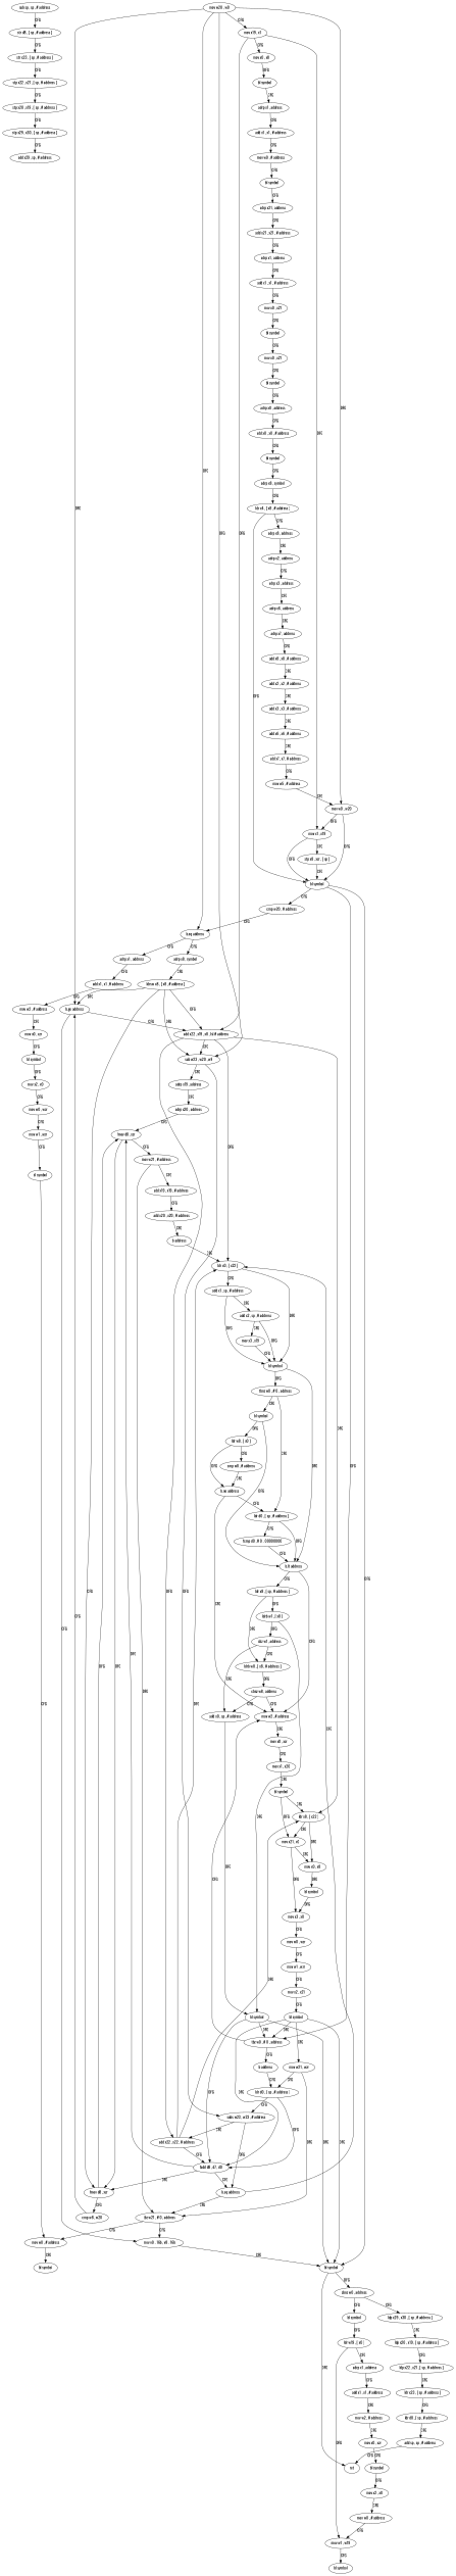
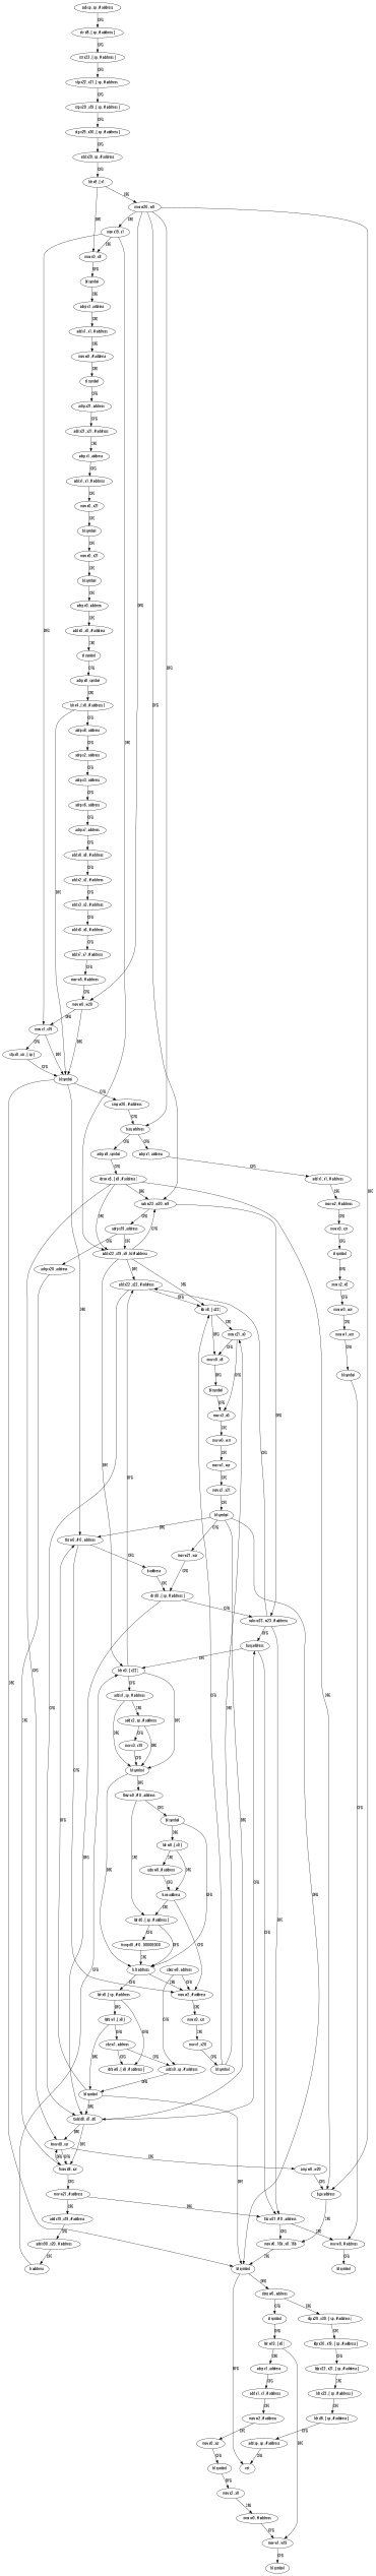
  digraph {
    fontname=Oswald
    node [fontname=Oswald]
    edge [fontname=Oswald]
    n1 [label="sub sp , sp , # address"]
    n2 [label="str d8 , [ sp , # address ]"]
    n3 [label="str x23 , [ sp , # address ]"]
    n4 [label="stp x22 , x21 , [ sp , # address ]"]
    n5 [label="stp x20 , x19 , [ sp , # address ]"]
    n6 [label="stp x29 , x30 , [ sp , # address ]"]
    n7 [label="add x29 , sp , # address"]
+   n8 [label="ldr x8 , [ x1 ]"]
    n9 [label="mov w20 , w0"]
    n10 [label="mov x0 , x8"]
    n11 [label="mov x19 , x1"]
    n12 [label="mov w0 , w20"]
    n13 [label="b.eq address"]
    n14 [label="b.ge address"]
    n15 [label="sub w23 , w20 , w8"]
    n16 [label="bl symbol"]
    n17 [label="mov x1 , x19"]
    n18 [label="add x22 , x19 , x8 , lsl # address"]
    n19 [label="bl symbol"]
    n20 [label="adrp x1 , address"]
    n21 [label="adrp x8 , symbol"]
    n22 [label="mov v0 . 16b , v8 . 16b"]
    n23 [label="adrp x19 , address"]
    n24 [label="subs w23 , w23 , # address"]
    n25 [label="stp x8 , xzr , [ sp ]"]
    n26 [label="ldr x0 , [ x22 ]"]
    n27 [label="ldr x8 , [ x22 ]"]
    n28 [label="add x22 , x22 , # address"]
    n29 [label="adrp x1 , address"]
    n30 [label="add x1 , x1 , # address"]
    n31 [label="mov w0 , # address"]
    n32 [label="bl symbol"]
    n33 [label="adrp x21 , address"]
    n34 [label="add x21 , x21 , # address"]
    n35 [label="adrp x1 , address"]
    n36 [label="add x1 , x1 , # address"]
    n37 [label="mov x0 , x21"]
    n38 [label="bl symbol"]
    n39 [label="mov x0 , x21"]
    n40 [label="bl symbol"]
    n41 [label="adrp x0 , address"]
    n42 [label="add x0 , x0 , # address"]
    n43 [label="bl symbol"]
    n44 [label="adrp x8 , symbol"]
    n45 [label="ldr x4 , [ x8 , # address ]"]
    n46 [label="adrp x8 , address"]
    n47 [label="adrp x2 , address"]
    n48 [label="cmp w20 , # address"]
    n49 [label="bl symbol"]
    n50 [label="tbz w0 , # 0 , address"]
    n51 [label="adrp x3 , address"]
    n52 [label="adrp x6 , address"]
    n53 [label="adrp x7 , address"]
    n54 [label="add x8 , x8 , # address"]
    n55 [label="add x2 , x2 , # address"]
    n56 [label="add x3 , x3 , # address"]
    n57 [label="add x6 , x6 , # address"]
    n58 [label="add x7 , x7 , # address"]
    n59 [label="mov w5 , # address"]
    n60 [label="cbnz w0 , address"]
    n61 [label=ret]
    n62 [label="mov w2 , # address"]
    n63 [label="b address"]
    n64 [label="add x1 , x1 , # address"]
    n65 [label="ldrsw x8 , [ x8 , # address ]"]
    n66 [label="mov w2 , # address"]
    n67 [label="fmov d8 , xzr"]
    n68 [label="mov x0 , xzr"]
    n69 [label="bl symbol"]
    n70 [label="mov x2 , x0"]
    n71 [label="mov w0 , wzr"]
    n72 [label="mov w1 , wzr"]
    n73 [label="bl symbol"]
    n74 [label="mov w0 , # address"]
    n75 [label="bl symbol"]
    n76 [label="cmp w8 , w20"]
    n77 [label="fmov d8 , xzr"]
    n78 [label="mov w21 , # address"]
    n79 [label="add x1 , sp , # address"]
    n80 [label="bl symbol"]
    n81 [label="mov x21 , x0"]
    n82 [label="mov x0 , x8"]
    n83 [label="fadd d8 , d7 , d0"]
    n84 [label="bl symbol"]
    n85 [label="ldp x29 , x30 , [ sp , # address ]"]
    n86 [label="ldr w19 , [ x0 ]"]
    n87 [label="ldp x20 , x19 , [ sp , # address ]"]
    n88 [label="adrp x1 , address"]
    n89 [label="mov w1 , w19"]
    n90 [label="ldp x22 , x21 , [ sp , # address ]"]
    n91 [label="adrp x20 , address"]
    n92 [label="b.eq address"]
    n93 [label="add x19 , x19 , # address"]
    n94 [label="tbz w21 , # 0 , address"]
-   n95 [label="add x20 , x20 , # address"]
+   n95 [label="add x90 , x20 , # address"]
    n96 [label="b address"]
    n97 [label="add x2 , sp , # address"]
    n98 [label="tbnz w0 , # 0 , address"]
    n99 [label="b.lt address"]
    n100 [label="add x1 , x1 , # address"]
    n101 [label="bl symbol"]
    n102 [label="mov w2 , # address"]
    n103 [label="mov x0 , xzr"]
    n104 [label="bl symbol"]
    n105 [label="mov x2 , x0"]
    n106 [label="mov w0 , # address"]
    n107 [label="ldr x23 , [ sp , # address ]"]
    n108 [label="ldr d8 , [ sp , # address ]"]
    n109 [label="add sp , sp , # address"]
    n110 [label="mov x3 , x19"]
    n111 [label="ldr d0 , [ sp , # address ]"]
    n112 [label="bl symbol"]
    n113 [label="ldr x8 , [ sp , # address ]"]
    n114 [label="fcmp d0 , # 0 . 00000000"]
    n115 [label="ldr w8 , [ x0 ]"]
-   n116 [label="cmp w8 , # address"]
+   n116 [label="subs w8 , # address"]
    n117 [label="b.ne address"]
    n118 [label="mov x0 , xzr"]
    n119 [label="ldrb w1 , [ x8 ]"]
    n120 [label="ldrb w8 , [ x8 , # address ]"]
    n121 [label="mov x1 , x20"]
    n122 [label="cbz w1 , address"]
    n123 [label="bl symbol"]
    n124 [label="cbnz w8 , address"]
    n125 [label="bl symbol"]
    n126 [label="mov x3 , x0"]
    n127 [label="bl symbol"]
    n128 [label="mov x2 , x21"]
    n129 [label="bl symbol"]
    n130 [label="mov w0 , wzr"]
    n131 [label="mov w1 , wzr"]
    n132 [label="mov w21 , wzr"]
    n133 [label="ldr d0 , [ sp , # address ]"]
    n134 [label="add x0 , sp , # address"]
    n1 -> n2 [label=CFG]
    n2 -> n3 [label=CFG]
    n3 -> n4 [label=CFG]
    n4 -> n5 [label=CFG]
    n5 -> n6 [label=CFG]
    n6 -> n7 [label=CFG]
+   n7 -> n8 [label=CFG]
+   n8 -> n9 [label=CFG]
+   n8 -> n10 [label=DFG]
    n9 -> n11 [label=CFG]
    n9 -> n12 [label=DFG]
    n9 -> n13 [label=DFG]
    n9 -> n14 [label=DFG]
    n9 -> n15 [label=DFG]
    n10 -> n16 [label=DFG]
    n11 -> n10 [label=CFG]
    n11 -> n17 [label=DFG]
    n11 -> n18 [label=DFG]
    n12 -> n17 [label=DFG]
    n12 -> n19 [label=DFG]
    n13 -> n20 [label=CFG]
    n13 -> n21 [label=CFG]
-   n14 -> n18 [label=CFG]
+   n23 -> n18 [label=CFG]
    n14 -> n22 [label=CFG]
    n15 -> n23 [label=CFG]
    n15 -> n24 [label=DFG]
    n16 -> n29 [label=CFG]
    n17 -> n19 [label=DFG]
    n17 -> n25 [label=CFG]
    n18 -> n15 [label=CFG]
    n18 -> n26 [label=DFG]
    n18 -> n27 [label=DFG]
    n18 -> n28 [label=DFG]
    n19 -> n48 [label=CFG]
    n19 -> n49 [label=DFG]
    n19 -> n50 [label=DFG]
    n20 -> n64 [label=CFG]
    n21 -> n65 [label=CFG]
    n22 -> n49 [label=CFG]
    n23 -> n91 [label=CFG]
    n24 -> n28 [label=CFG]
    n24 -> n92 [label=DFG]
    n25 -> n19 [label=CFG]
    n26 -> n79 [label=CFG]
    n26 -> n80 [label=DFG]
    n27 -> n81 [label=CFG]
    n27 -> n82 [label=DFG]
-   n28 -> n26 [label=DFG]
+   n26 -> n28 [label=DFG]
    n28 -> n27 [label=DFG]
    n28 -> n83 [label=CFG]
    n29 -> n30 [label=CFG]
    n30 -> n31 [label=CFG]
    n31 -> n32 [label=CFG]
    n32 -> n33 [label=CFG]
    n33 -> n34 [label=CFG]
    n34 -> n35 [label=CFG]
    n35 -> n36 [label=CFG]
    n36 -> n37 [label=CFG]
    n37 -> n38 [label=CFG]
    n38 -> n39 [label=CFG]
    n39 -> n40 [label=CFG]
    n40 -> n41 [label=CFG]
    n41 -> n42 [label=CFG]
    n42 -> n43 [label=CFG]
    n43 -> n44 [label=CFG]
    n44 -> n45 [label=CFG]
    n45 -> n19 [label=DFG]
    n45 -> n46 [label=CFG]
    n46 -> n47 [label=CFG]
    n47 -> n51 [label=CFG]
    n48 -> n13 [label=CFG]
    n49 -> n60 [label=DFG]
    n49 -> n61 [label=DFG]
    n50 -> n62 [label=CFG]
    n50 -> n63 [label=CFG]
    n51 -> n52 [label=CFG]
    n52 -> n53 [label=CFG]
    n53 -> n54 [label=CFG]
    n54 -> n55 [label=CFG]
    n55 -> n56 [label=CFG]
    n56 -> n57 [label=CFG]
    n57 -> n58 [label=CFG]
    n58 -> n59 [label=CFG]
    n59 -> n12 [label=CFG]
    n60 -> n84 [label=CFG]
    n60 -> n85 [label=CFG]
    n62 -> n118 [label=CFG]
    n63 -> n133 [label=CFG]
    n64 -> n66 [label=CFG]
    n65 -> n14 [label=DFG]
    n65 -> n15 [label=DFG]
    n65 -> n18 [label=DFG]
    n65 -> n67 [label=CFG]
    n66 -> n68 [label=CFG]
    n67 -> n76 [label=CFG]
    n67 -> n77 [label=DFG]
    n68 -> n69 [label=CFG]
    n69 -> n70 [label=DFG]
    n70 -> n71 [label=CFG]
    n71 -> n72 [label=CFG]
    n72 -> n73 [label=CFG]
    n73 -> n74 [label=CFG]
    n74 -> n75 [label=CFG]
    n76 -> n14 [label=CFG]
    n77 -> n67 [label=DFG]
    n77 -> n78 [label=CFG]
    n78 -> n93 [label=CFG]
    n78 -> n94 [label=DFG]
    n79 -> n80 [label=DFG]
    n79 -> n97 [label=CFG]
    n80 -> n98 [label=DFG]
    n80 -> n99 [label=DFG]
    n81 -> n82 [label=CFG]
    n81 -> n126 [label=DFG]
    n82 -> n127 [label=DFG]
    n83 -> n67 [label=DFG]
    n83 -> n77 [label=DFG]
    n83 -> n92 [label=CFG]
    n84 -> n86 [label=DFG]
    n85 -> n87 [label=CFG]
    n86 -> n88 [label=CFG]
    n86 -> n89 [label=DFG]
    n87 -> n90 [label=CFG]
    n88 -> n100 [label=CFG]
    n89 -> n101 [label=CFG]
    n90 -> n107 [label=CFG]
    n91 -> n77 [label=CFG]
    n92 -> n26 [label=CFG]
    n92 -> n94 [label=CFG]
    n93 -> n95 [label=CFG]
    n94 -> n22 [label=CFG]
    n94 -> n74 [label=CFG]
    n95 -> n96 [label=CFG]
    n96 -> n26 [label=CFG]
    n97 -> n80 [label=DFG]
    n97 -> n110 [label=CFG]
    n98 -> n111 [label=CFG]
    n98 -> n112 [label=CFG]
    n99 -> n62 [label=CFG]
    n99 -> n113 [label=CFG]
    n100 -> n102 [label=CFG]
    n102 -> n103 [label=CFG]
    n103 -> n104 [label=CFG]
    n104 -> n105 [label=DFG]
    n105 -> n106 [label=CFG]
    n106 -> n89 [label=CFG]
    n107 -> n108 [label=CFG]
    n108 -> n109 [label=CFG]
    n109 -> n61 [label=CFG]
    n110 -> n80 [label=CFG]
    n111 -> n99 [label=DFG]
    n111 -> n114 [label=CFG]
    n112 -> n99 [label=DFG]
    n112 -> n115 [label=DFG]
    n113 -> n119 [label=DFG]
    n113 -> n120 [label=DFG]
    n114 -> n99 [label=CFG]
    n115 -> n116 [label=CFG]
    n115 -> n117 [label=DFG]
    n116 -> n117 [label=CFG]
    n117 -> n62 [label=CFG]
    n117 -> n111 [label=CFG]
    n118 -> n121 [label=CFG]
    n119 -> n122 [label=DFG]
    n119 -> n123 [label=DFG]
-   n120 -> n124 [label=DFG]
    n121 -> n125 [label=CFG]
    n122 -> n120 [label=CFG]
    n122 -> n134 [label=CFG]
    n123 -> n49 [label=DFG]
    n123 -> n50 [label=DFG]
    n123 -> n83 [label=DFG]
    n124 -> n62 [label=CFG]
    n124 -> n134 [label=CFG]
    n125 -> n27 [label=CFG]
    n125 -> n81 [label=DFG]
    n126 -> n130 [label=CFG]
    n127 -> n126 [label=DFG]
    n128 -> n129 [label=CFG]
    n129 -> n49 [label=DFG]
    n129 -> n50 [label=DFG]
    n129 -> n83 [label=DFG]
    n129 -> n132 [label=CFG]
    n130 -> n131 [label=CFG]
    n131 -> n128 [label=CFG]
-   n132 -> n94 [label=DFG]
+   n24 -> n94 [label=DFG]
    n132 -> n133 [label=CFG]
    n133 -> n24 [label=CFG]
    n133 -> n83 [label=DFG]
    n134 -> n123 [label=DFG]
  }
